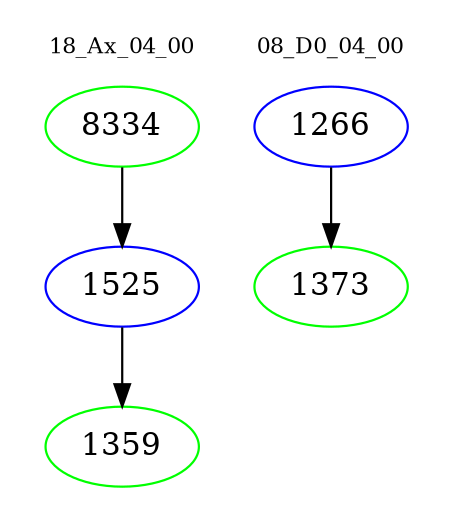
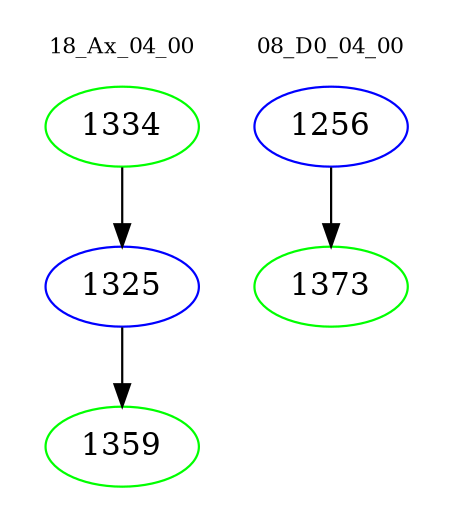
  digraph {
    node [color=green]
    edge [color=black]
-   n1 [label=8334]
-   n2 [color=blue label=1525]
+   n1 [label=1334]
+   n2 [color=blue label=1325]
    n3 [label=1359]
-   n4 [color=blue label=1266]
+   n4 [color=blue label=1256]
    n5 [label=1373]
    subgraph cluster_1 {
      color=white
      fontsize=10
      label="18_Ax_04_00"
      n1
      n2
      n3
    }
    subgraph cluster_2 {
      color=white
      fontsize=10
      label="08_D0_04_00"
      n4
      n5
    }
    n1 -> n2
    n2 -> n3
    n4 -> n5
  }
